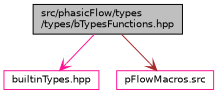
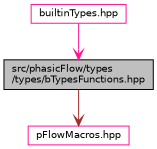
  digraph {
    node [color=deeppink fillcolor=white fontname=Helvetica fontsize=10 shape=record style=filled]
    edge [arrowhead=vee fontname=Helvetica fontsize=10 labelfontname=Helvetica labelfontsize=10 style=solid]
    n1 [color=black fillcolor=grey75 fontcolor=black height=0.2 label="src/phasicFlow/types\l/types/bTypesFunctions.hpp" width=0.4]
    n2 [height=0.2 label="builtinTypes.hpp" width=0.4]
-   n3 [height=0.2 label="pFlowMacros.src" width=0.4]
-   n1 -> n2 [color=deeppink]
+   n3 [height=0.2 label="pFlowMacros.hpp" width=0.4]
+   n2 -> n1 [color=deeppink]
    n1 -> n3 [color=brown]
  }
